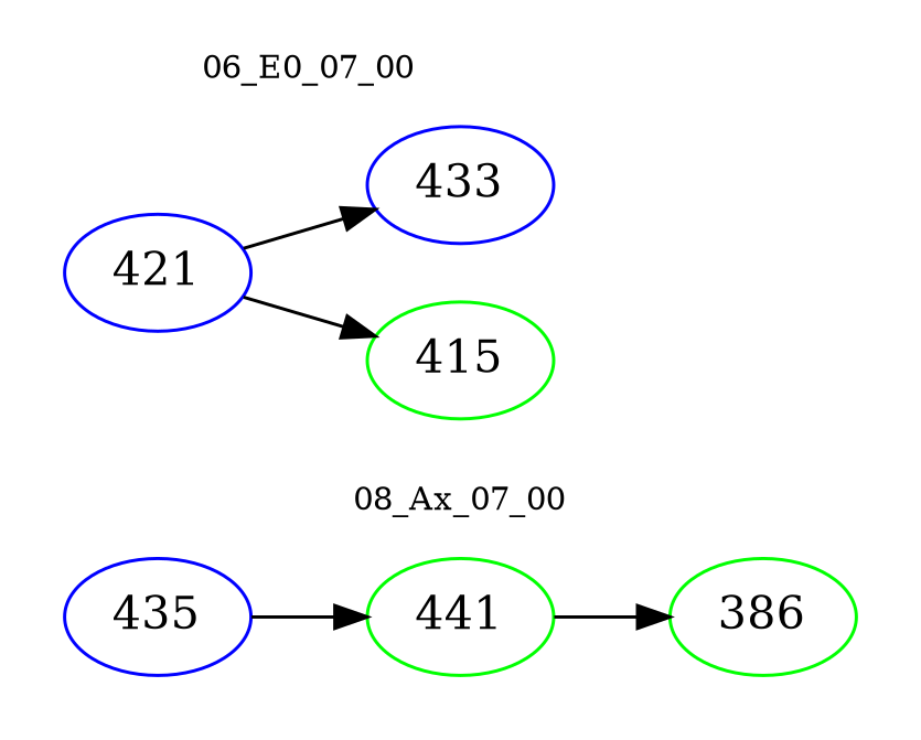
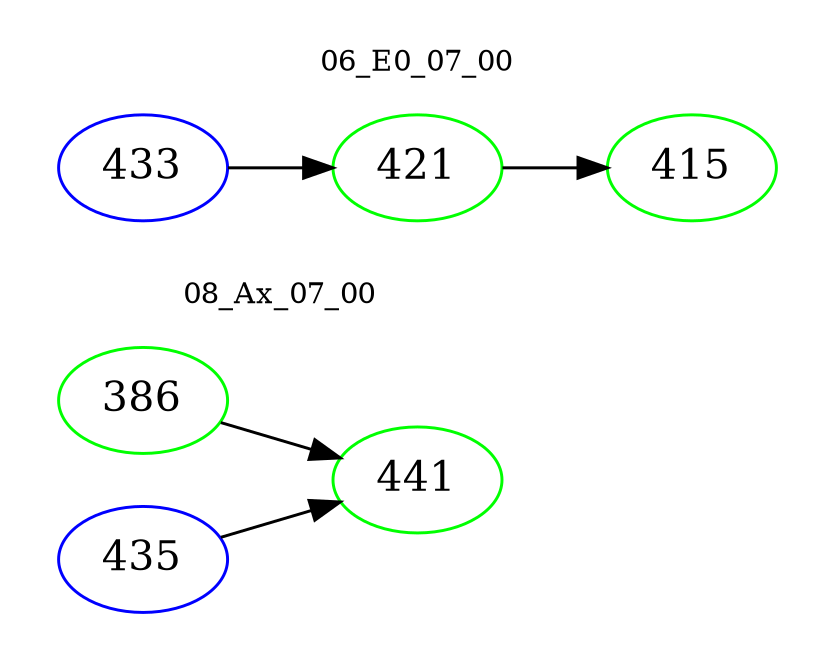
  digraph {
    rankdir=LR
    node [color=green]
    edge [color=black]
    n1 [label=441]
    n2 [label=386]
    n3 [color=blue label=435]
-   n4 [color=blue label=421]
+   n4 [label=421]
    n5 [label=415]
    n6 [color=blue label=433]
    subgraph cluster_1 {
      color=white
      fontsize=10
      label="08_Ax_07_00"
      n1
      n2
      n3
    }
    subgraph cluster_2 {
      color=white
      fontsize=10
      label="06_E0_07_00"
      n4
      n5
      n6
    }
-   n1 -> n2
+   n2 -> n1
    n3 -> n1
    n4 -> n5
-   n4 -> n6
+   n6 -> n4
  }
